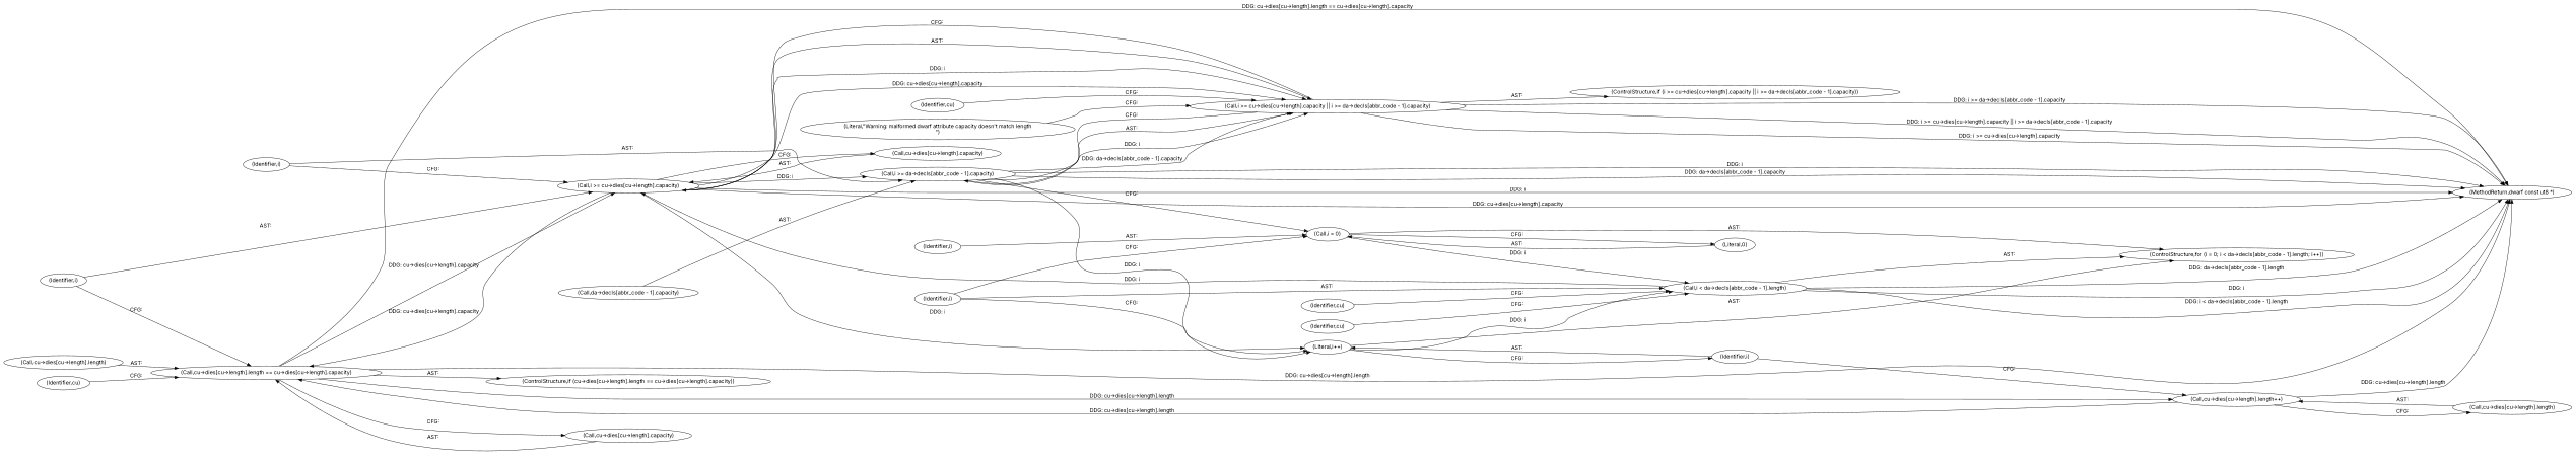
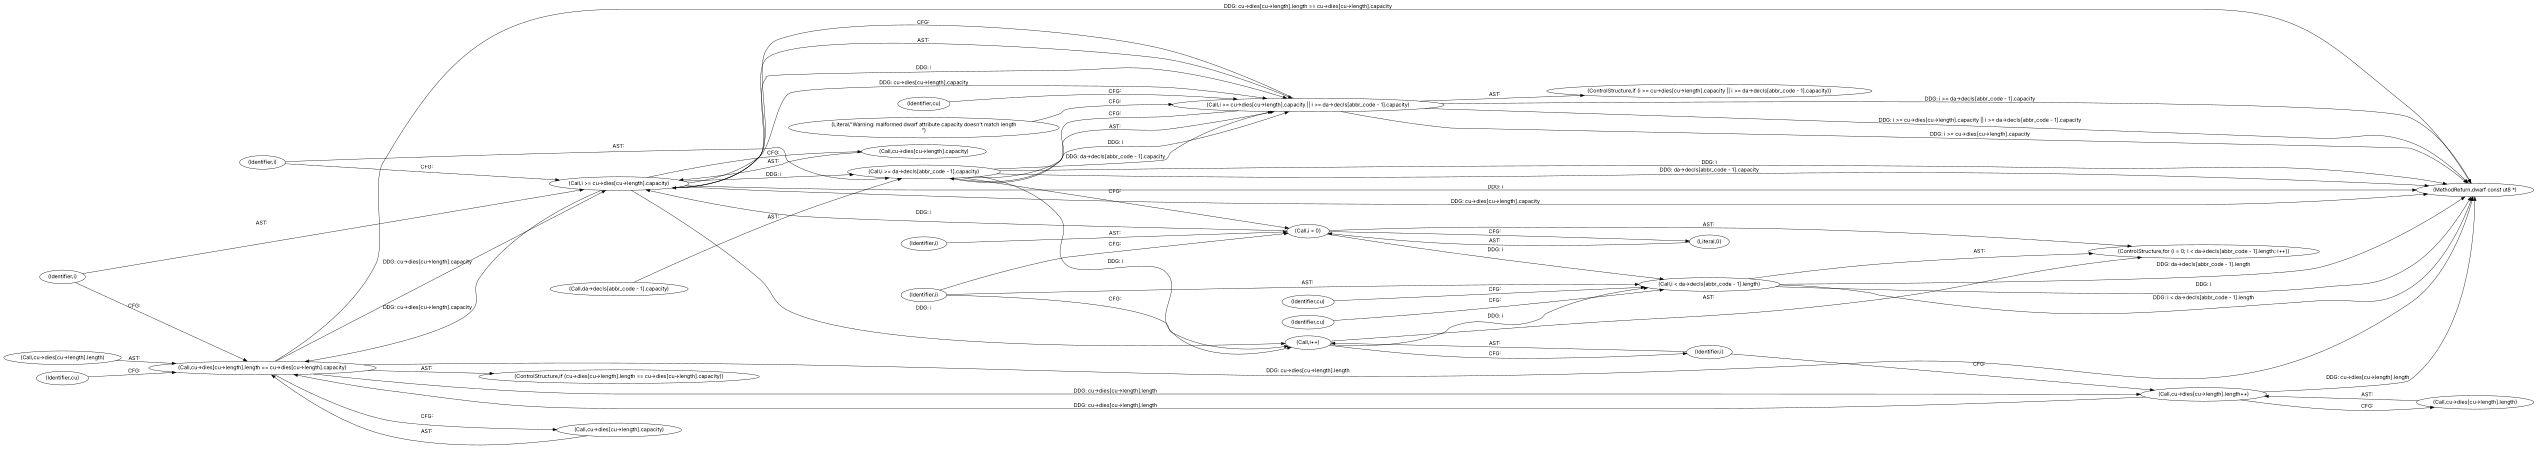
  digraph {
    fontname=Inter
    rankdir=LR
    node [fontname=Inter]
    edge [fontname=Inter]
    n1 [label="(Call,cu->dies[cu->length].length == cu->dies[cu->length].capacity)"]
    n2 [label="(Call,cu->dies[cu->length].length++)"]
    n3 [label="(Call,i >= cu->dies[cu->length].capacity)"]
    n4 [label="(MethodReturn,dwarf const ut8 *)"]
    n5 [label="(Call,cu->dies[cu->length].capacity)"]
    n6 [label="(ControlStructure,if (cu->dies[cu->length].length == cu->dies[cu->length].capacity))"]
    n7 [label="(Call,cu->dies[cu->length].length)"]
-   n8 [label="(Literal,i++)"]
+   n8 [label="(Call,i++)"]
    n9 [label="(Call,i >= da->decls[abbr_code - 1].capacity)"]
    n10 [label="(Call,i >= cu->dies[cu->length].capacity || i >= da->decls[abbr_code - 1].capacity)"]
    n11 [label="(Call,cu->dies[cu->length].capacity)"]
    n12 [label="(Call,i < da->decls[abbr_code - 1].length)"]
    n13 [label="(ControlStructure,for (i = 0; i < da->decls[abbr_code - 1].length; i++))"]
    n14 [label="(Identifier,i)"]
    n15 [label="(Call,i = 0)"]
    n16 [label="(ControlStructure,if (i >= cu->dies[cu->length].capacity || i >= da->decls[abbr_code - 1].capacity))"]
    n17 [label="(Call,da->decls[abbr_code - 1].capacity)"]
    n18 [label="(Literal,0)"]
    n19 [label="(Identifier,cu)"]
    n20 [label="(Identifier,i)"]
    n21 [label="(Identifier,i)"]
    n22 [label="(Identifier,i)"]
    n23 [label="(Identifier,cu)"]
    n24 [label="(Identifier,cu)"]
    n25 [label="(Literal,\"Warning: malformed dwarf attribute capacity doesn't match length\n\")"]
    n26 [label="(Identifier,cu)"]
    n27 [label="(Identifier,i)"]
    n28 [label="(Call,cu->dies[cu->length].length)"]
    n1 -> n2 [label="DDG: cu->dies[cu->length].length"]
    n1 -> n3 [label="DDG: cu->dies[cu->length].capacity"]
    n1 -> n4 [label="DDG: cu->dies[cu->length].length == cu->dies[cu->length].capacity"]
    n1 -> n4 [label="DDG: cu->dies[cu->length].length"]
    n1 -> n5 [label="CFG: "]
    n1 -> n6 [label="AST: "]
    n2 -> n1 [label="DDG: cu->dies[cu->length].length"]
    n2 -> n4 [label="DDG: cu->dies[cu->length].length"]
    n2 -> n7 [label="CFG: "]
    n3 -> n1 [label="DDG: cu->dies[cu->length].capacity"]
    n3 -> n4 [label="DDG: i"]
    n3 -> n4 [label="DDG: cu->dies[cu->length].capacity"]
    n3 -> n8 [label="DDG: i"]
    n3 -> n9 [label="DDG: i"]
    n3 -> n10 [label="AST: "]
    n3 -> n10 [label="DDG: i"]
    n3 -> n10 [label="DDG: cu->dies[cu->length].capacity"]
    n3 -> n11 [label="CFG: "]
    n5 -> n1 [label="AST: "]
    n7 -> n2 [label="AST: "]
    n8 -> n12 [label="DDG: i"]
    n8 -> n13 [label="AST: "]
    n8 -> n14 [label="CFG: "]
    n9 -> n4 [label="DDG: da->decls[abbr_code - 1].capacity"]
    n9 -> n4 [label="DDG: i"]
    n9 -> n8 [label="DDG: i"]
    n9 -> n10 [label="AST: "]
    n9 -> n10 [label="DDG: i"]
    n9 -> n10 [label="DDG: da->decls[abbr_code - 1].capacity"]
    n9 -> n15 [label="CFG: "]
    n10 -> n3 [label="CFG: "]
    n10 -> n4 [label="DDG: i >= cu->dies[cu->length].capacity"]
    n10 -> n4 [label="DDG: i >= da->decls[abbr_code - 1].capacity"]
    n10 -> n4 [label="DDG: i >= cu->dies[cu->length].capacity || i >= da->decls[abbr_code - 1].capacity"]
    n10 -> n9 [label="CFG: "]
    n10 -> n16 [label="AST: "]
    n11 -> n3 [label="AST: "]
-   n12 -> n3 [label="DDG: i"]
+   n15 -> n3 [label="DDG: i"]
    n12 -> n4 [label="DDG: da->decls[abbr_code - 1].length"]
    n12 -> n4 [label="DDG: i"]
    n12 -> n4 [label="DDG: i < da->decls[abbr_code - 1].length"]
    n12 -> n13 [label="AST: "]
    n14 -> n2 [label="CFG: "]
    n14 -> n8 [label="AST: "]
    n15 -> n12 [label="DDG: i"]
    n15 -> n13 [label="AST: "]
    n15 -> n18 [label="CFG: "]
    n17 -> n9 [label="AST: "]
    n18 -> n15 [label="AST: "]
    n19 -> n10 [label="CFG: "]
    n20 -> n3 [label="CFG: "]
    n20 -> n9 [label="AST: "]
    n21 -> n8 [label="CFG: "]
    n21 -> n12 [label="AST: "]
    n21 -> n15 [label="CFG: "]
    n22 -> n1 [label="CFG: "]
    n22 -> n3 [label="AST: "]
    n23 -> n12 [label="CFG: "]
    n24 -> n12 [label="CFG: "]
    n25 -> n10 [label="CFG: "]
    n26 -> n1 [label="CFG: "]
    n27 -> n15 [label="AST: "]
    n28 -> n1 [label="AST: "]
  }
